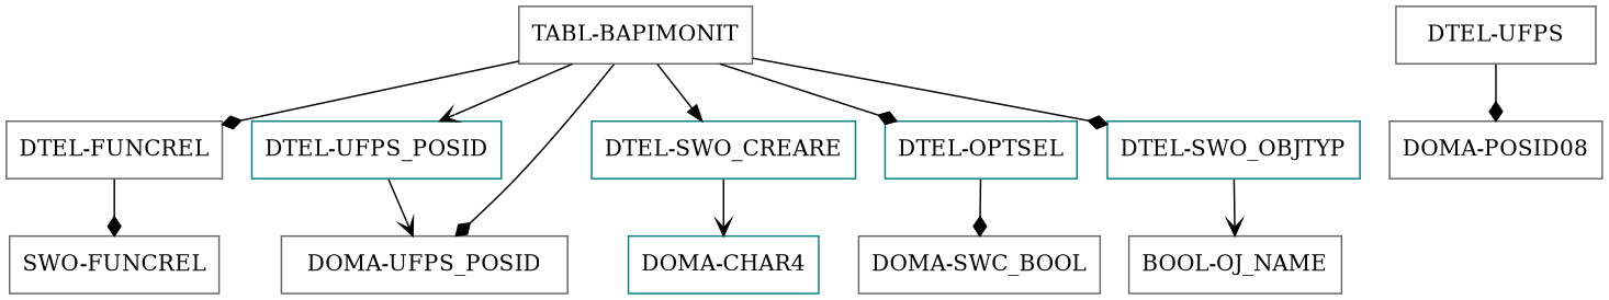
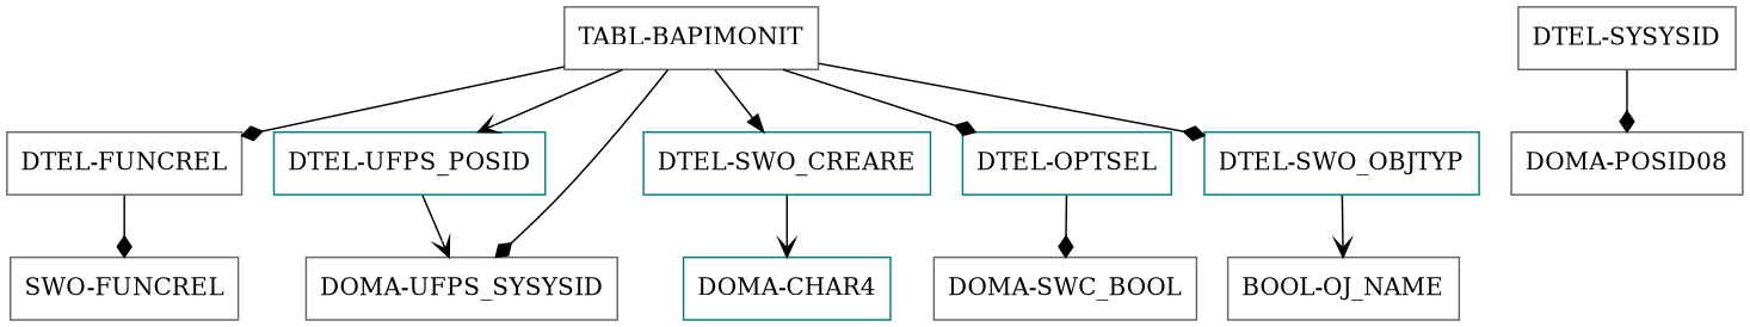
  digraph {
    node [color=gray40 shape=box]
    edge [arrowhead=diamond]
    "TABL-BAPIMONIT"
    "DTEL-FUNCREL"
    "DTEL-UFPS_POSID" [color=teal]
    "DTEL-SWO_CREARE" [color=teal]
    "DTEL-OPTSEL" [color=teal]
    "DTEL-SWO_OBJTYP" [color=teal]
-   "DOMA-UFPS_POSID"
+   "DOMA-UFPS_POSID" [label="DOMA-UFPS_SYSYSID"]
    n8 [label="SWO-FUNCREL"]
    n9 [label="DOMA-POSID08"]
-   "DTEL-SYSYSID" [label="DTEL-UFPS"]
+   "DTEL-SYSYSID"
    "DOMA-CHAR4" [color=teal]
    "DOMA-SWC_BOOL"
    n13 [label="BOOL-OJ_NAME"]
    "TABL-BAPIMONIT" -> "DTEL-FUNCREL"
    "TABL-BAPIMONIT" -> "DTEL-UFPS_POSID" [arrowhead=vee]
    "TABL-BAPIMONIT" -> "DTEL-SWO_CREARE" [arrowhead=normal]
    "TABL-BAPIMONIT" -> "DTEL-OPTSEL"
    "TABL-BAPIMONIT" -> "DTEL-SWO_OBJTYP"
    "TABL-BAPIMONIT" -> "DOMA-UFPS_POSID"
    "DTEL-FUNCREL" -> n8
    "DTEL-UFPS_POSID" -> "DOMA-UFPS_POSID" [arrowhead=vee]
    "DTEL-SWO_CREARE" -> "DOMA-CHAR4" [arrowhead=vee]
    "DTEL-OPTSEL" -> "DOMA-SWC_BOOL"
    "DTEL-SWO_OBJTYP" -> n13 [arrowhead=vee]
    "DTEL-SYSYSID" -> n9
  }
